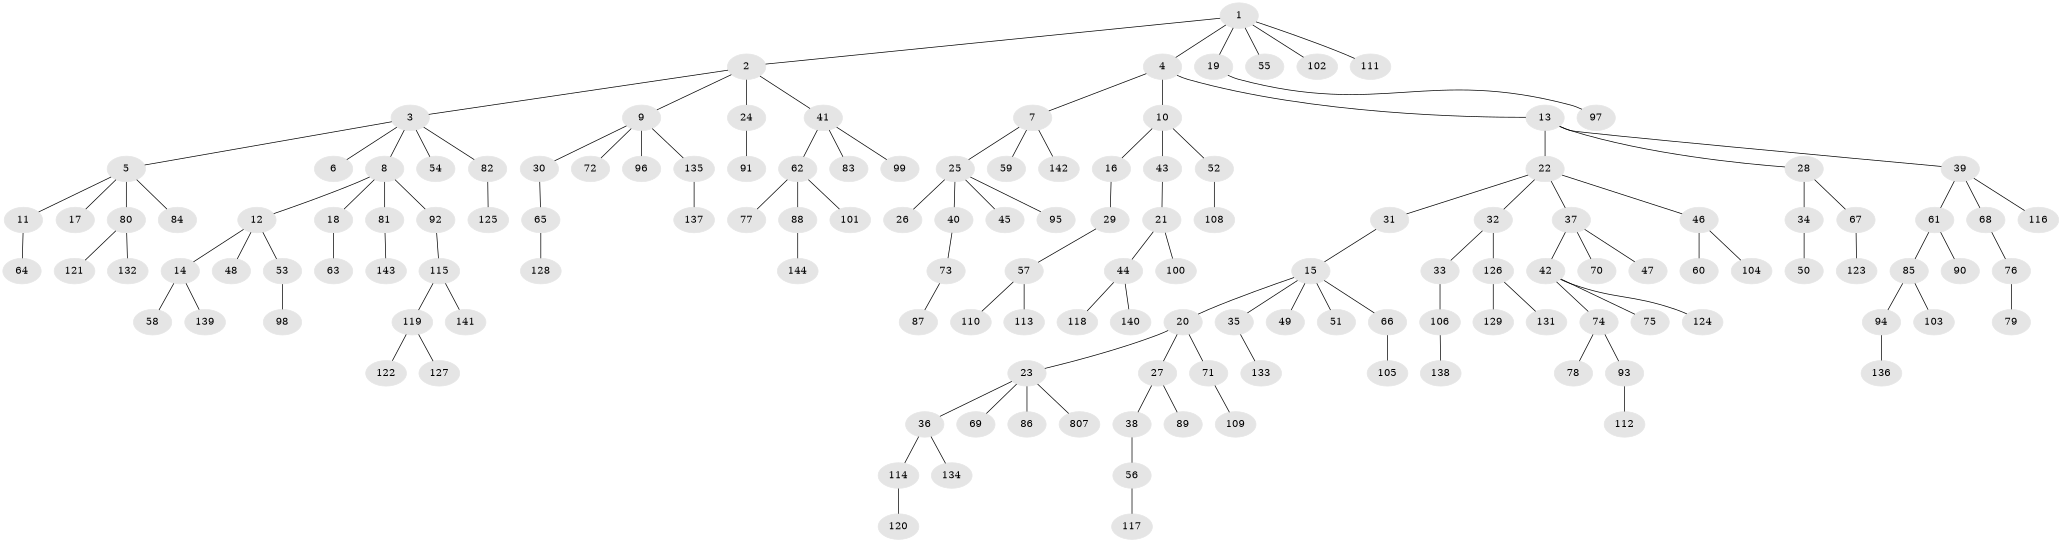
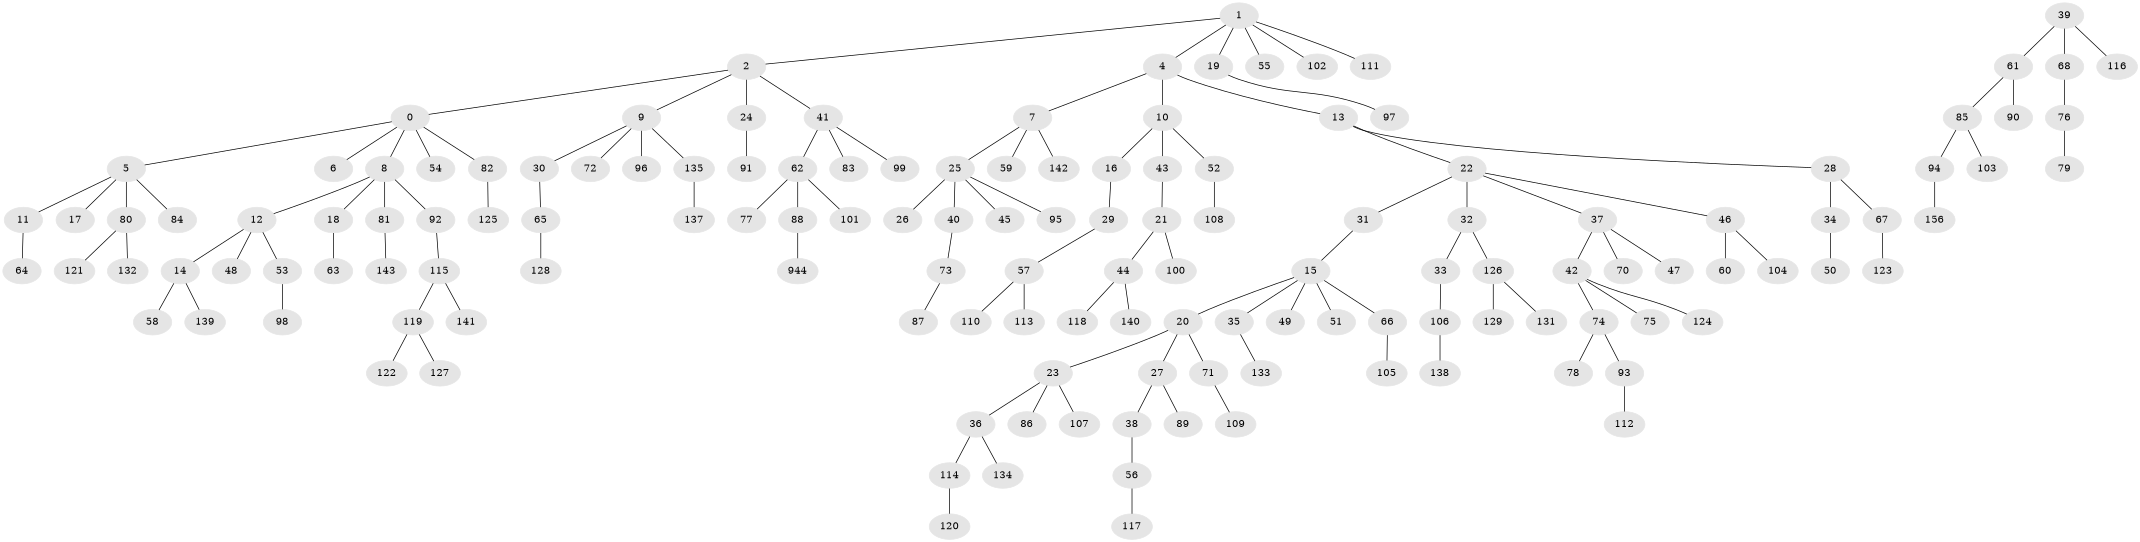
  graph {
    node [color=gray90 style=filled]
    1
    2
    4
    19
    55
    102
    111
-   3
+   3 [label=0]
    9
    24
    41
    7
    10
    13
    97
    5
    6
    8
    54
    82
    30
    72
    96
    135
    91
    62
    83
    99
    11
    17
    80
    84
    12
    18
    81
    92
    125
    25
    59
    142
    16
    43
    52
    22
    28
    39
    64
    121
    132
    26
    40
    45
    95
    14
    48
    53
    63
    143
    115
    65
    137
    29
    21
    108
    58
    139
    98
    15
    20
    35
    49
    51
    66
    31
    32
    37
    46
    34
    67
    61
    68
    116
    23
    27
    71
    133
    105
    44
    100
    57
    36
-   69
    86
-   107 [label=807]
+   107
    38
    89
    109
    118
    140
    33
    126
    42
    70
    47
    60
    104
    114
    134
    73
    56
    50
    123
    110
    113
    128
    106
    129
    131
    138
    120
    74
    75
    124
    117
    85
    90
    76
    87
    77
    88
    101
    78
    93
    94
    103
-   144
+   144 [label=944]
    79
    112
-   136
+   136 [label=156]
    119
    141
    122
    127
    1 -- 2
    1 -- 4
    1 -- 19
    1 -- 55
    1 -- 102
    1 -- 111
    2 -- 3
    2 -- 9
    2 -- 24
    2 -- 41
    4 -- 7
    4 -- 10
    4 -- 13
    19 -- 97
    3 -- 5
    3 -- 6
    3 -- 8
    3 -- 54
    3 -- 82
    9 -- 30
    9 -- 72
    9 -- 96
    9 -- 135
    24 -- 91
    41 -- 62
    41 -- 83
    41 -- 99
    7 -- 25
    7 -- 59
    7 -- 142
    10 -- 16
    10 -- 43
    10 -- 52
    13 -- 22
    13 -- 28
-   13 -- 39
    5 -- 11
    5 -- 17
    5 -- 80
    5 -- 84
    8 -- 12
    8 -- 18
    8 -- 81
    8 -- 92
    82 -- 125
    30 -- 65
    135 -- 137
    62 -- 77
    62 -- 88
    62 -- 101
    11 -- 64
    80 -- 121
    80 -- 132
    12 -- 14
    12 -- 48
    12 -- 53
    18 -- 63
    81 -- 143
    92 -- 115
    25 -- 26
    25 -- 40
    25 -- 45
    25 -- 95
    16 -- 29
    43 -- 21
    52 -- 108
    22 -- 31
    22 -- 32
    22 -- 37
    22 -- 46
    28 -- 34
    28 -- 67
    39 -- 61
    39 -- 68
    39 -- 116
    40 -- 73
    14 -- 58
    14 -- 139
    53 -- 98
    115 -- 119
    115 -- 141
    65 -- 128
    29 -- 57
    21 -- 44
    21 -- 100
    15 -- 20
    15 -- 35
    15 -- 49
    15 -- 51
    15 -- 66
    20 -- 23
    20 -- 27
    20 -- 71
    35 -- 133
    66 -- 105
    31 -- 15
    32 -- 33
    32 -- 126
    37 -- 42
    37 -- 70
    37 -- 47
    46 -- 60
    46 -- 104
    34 -- 50
    67 -- 123
    61 -- 85
    61 -- 90
    68 -- 76
    23 -- 36
-   23 -- 69
    23 -- 86
    23 -- 107
    27 -- 38
    27 -- 89
    71 -- 109
    44 -- 118
    44 -- 140
    57 -- 110
    57 -- 113
    36 -- 114
    36 -- 134
    38 -- 56
    33 -- 106
    126 -- 129
    126 -- 131
    42 -- 74
    42 -- 75
    42 -- 124
    114 -- 120
    73 -- 87
    56 -- 117
    106 -- 138
    74 -- 78
    74 -- 93
    85 -- 94
    85 -- 103
    76 -- 79
    88 -- 144
    93 -- 112
    94 -- 136
    119 -- 122
    119 -- 127
  }
